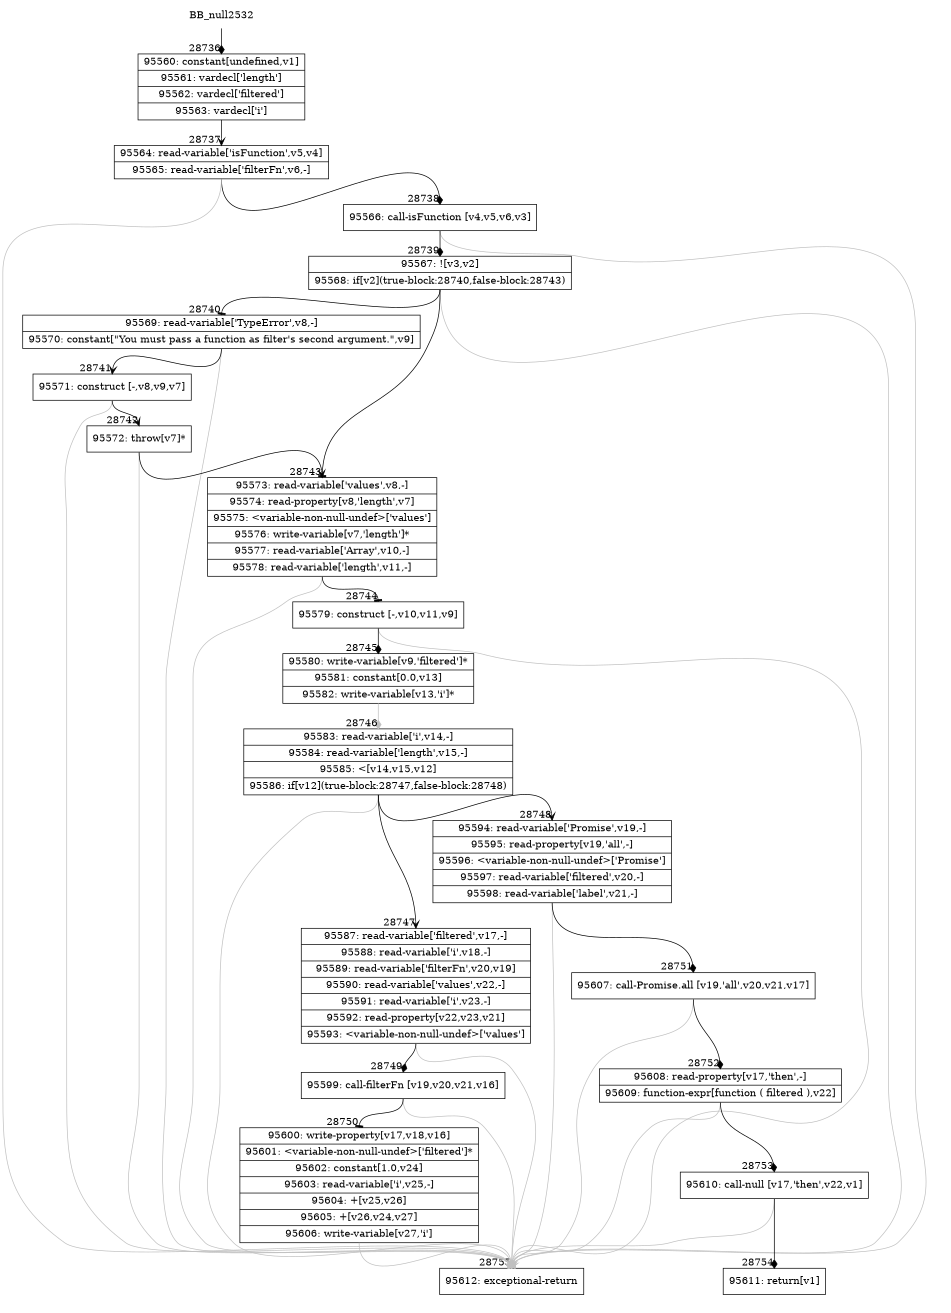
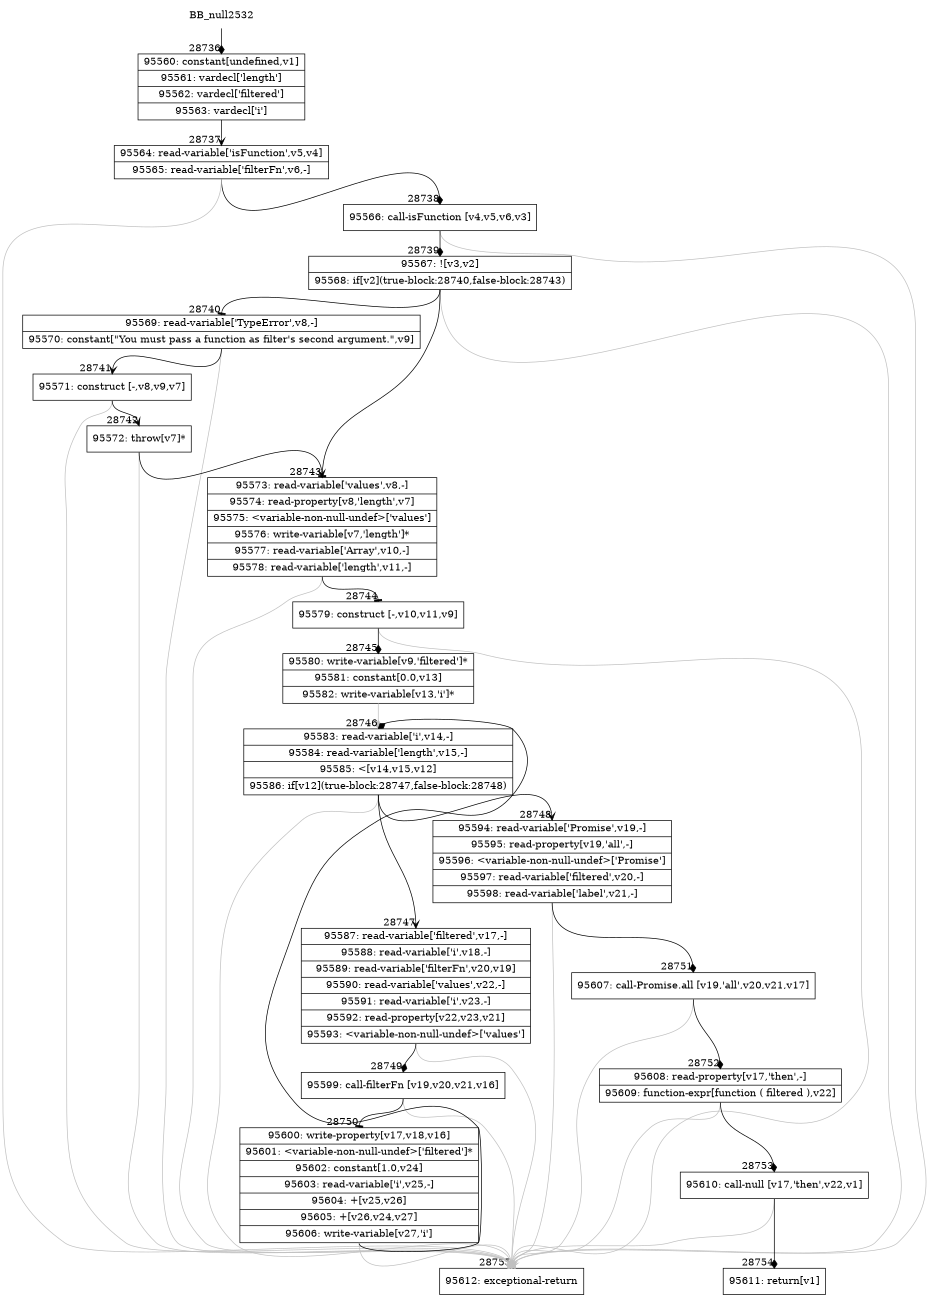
  digraph {
    rankdir=TD
    node [shape=record]
    edge [arrowhead=diamond headport=n tailport=s]
    n1 [label=BB_null2532 shape=none]
    n2 [label="{95560: constant[undefined,v1]|95561: vardecl['length']|95562: vardecl['filtered']|95563: vardecl['i']}"]
    n3 [label="{95564: read-variable['isFunction',v5,v4]|95565: read-variable['filterFn',v6,-]}"]
    n4 [label="{95566: call-isFunction [v4,v5,v6,v3]}"]
    n5 [label="{95612: exceptional-return}"]
    n6 [label="{95567: ![v3,v2]|95568: if[v2](true-block:28740,false-block:28743)}"]
    n7 [label="{95569: read-variable['TypeError',v8,-]|95570: constant[\"You must pass a function as filter's second argument.\",v9]}"]
    n8 [label="{95573: read-variable['values',v8,-]|95574: read-property[v8,'length',v7]|95575: \<variable-non-null-undef\>['values']|95576: write-variable[v7,'length']*|95577: read-variable['Array',v10,-]|95578: read-variable['length',v11,-]}"]
    n9 [label="{95571: construct [-,v8,v9,v7]}"]
    n10 [label="{95579: construct [-,v10,v11,v9]}"]
    n11 [label="{95572: throw[v7]*}"]
    n12 [label="{95580: write-variable[v9,'filtered']*|95581: constant[0.0,v13]|95582: write-variable[v13,'i']*}"]
    n13 [label="{95583: read-variable['i',v14,-]|95584: read-variable['length',v15,-]|95585: \<[v14,v15,v12]|95586: if[v12](true-block:28747,false-block:28748)}"]
    n14 [label="{95587: read-variable['filtered',v17,-]|95588: read-variable['i',v18,-]|95589: read-variable['filterFn',v20,v19]|95590: read-variable['values',v22,-]|95591: read-variable['i',v23,-]|95592: read-property[v22,v23,v21]|95593: \<variable-non-null-undef\>['values']}"]
    n15 [label="{95594: read-variable['Promise',v19,-]|95595: read-property[v19,'all',-]|95596: \<variable-non-null-undef\>['Promise']|95597: read-variable['filtered',v20,-]|95598: read-variable['label',v21,-]}"]
    n16 [label="{95599: call-filterFn [v19,v20,v21,v16]}"]
    n17 [label="{95607: call-Promise.all [v19,'all',v20,v21,v17]}"]
    n18 [label="{95600: write-property[v17,v18,v16]|95601: \<variable-non-null-undef\>['filtered']*|95602: constant[1.0,v24]|95603: read-variable['i',v25,-]|95604: +[v25,v26]|95605: +[v26,v24,v27]|95606: write-variable[v27,'i']}"]
    n19 [label="{95608: read-property[v17,'then',-]|95609: function-expr[function ( filtered ),v22]}"]
    n20 [label="{95610: call-null [v17,'then',v22,v1]}"]
    n21 [label="{95611: return[v1]}"]
    n1 -> n2 [headlabel="    28736"]
    n2 -> n3 [arrowhead=vee headlabel="      28737"]
    n3 -> n4 [headlabel="      28738"]
    n3 -> n5 [arrowhead=tee color=gray headlabel="      28755"]
    n4 -> n5 [arrowhead=vee color=gray]
    n4 -> n6 [headlabel="      28739"]
    n6 -> n5 [arrowhead=tee color=gray]
    n6 -> n7 [arrowhead=tee headlabel="      28740"]
    n6 -> n8 [arrowhead=tee headlabel="      28743"]
    n7 -> n5 [arrowhead=vee color=gray]
    n7 -> n9 [arrowhead=vee headlabel="      28741"]
    n8 -> n5 [arrowhead=tee color=gray]
    n8 -> n10 [arrowhead=tee headlabel="      28744"]
    n9 -> n5 [color=gray]
    n9 -> n11 [arrowhead=vee headlabel="      28742"]
    n10 -> n5 [arrowhead=vee color=gray]
    n10 -> n12 [headlabel="      28745"]
    n11 -> n5 [arrowhead=tee color=gray]
    n11 -> n8 [arrowhead=vee]
    n12 -> n13 [color=gray headlabel="      28746"]
    n13 -> n5 [arrowhead=tee color=gray]
    n13 -> n14 [arrowhead=vee headlabel="      28747"]
    n13 -> n15 [arrowhead=vee headlabel="      28748"]
    n14 -> n5 [color=gray]
    n14 -> n16 [headlabel="      28749"]
    n15 -> n5 [color=gray]
    n15 -> n17 [headlabel="      28751"]
    n16 -> n5 [color=gray]
    n16 -> n18 [arrowhead=tee headlabel="      28750"]
    n17 -> n5 [arrowhead=vee color=gray]
    n17 -> n19 [headlabel="      28752"]
    n18 -> n5 [arrowhead=tee color=gray]
+   n18 -> n13
    n19 -> n5 [arrowhead=tee color=gray]
    n19 -> n20 [headlabel="      28753"]
    n20 -> n5 [arrowhead=vee color=gray]
    n20 -> n21 [headlabel="      28754"]
  }
